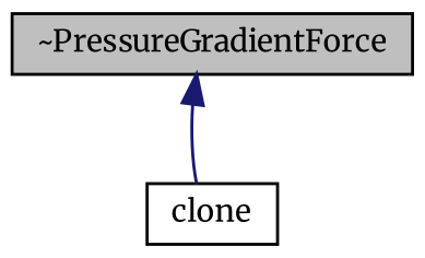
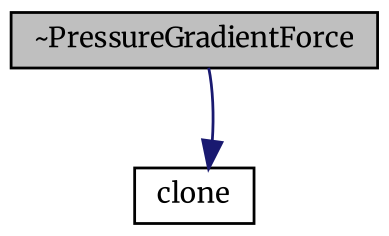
  digraph {
    rankdir=TB
    fontname=Merriweather
    node [color=black fontname=Merriweather fontsize=10 shape=record]
    n1 [fillcolor=grey75 fontcolor=black height=0.2 label="~PressureGradientForce" style=filled width=0.4]
    n2 [height=0.2 label=clone width=0.4]
-   n1 -> n2 [color=midnightblue dir=back fontname=Merriweather fontsize=10 labelfontname=FreeSans labelfontsize=10 style=solid]
+   n2 -> n1 [color=midnightblue dir=back fontname=Merriweather fontsize=10 labelfontname=FreeSans labelfontsize=10 style=solid]
  }
